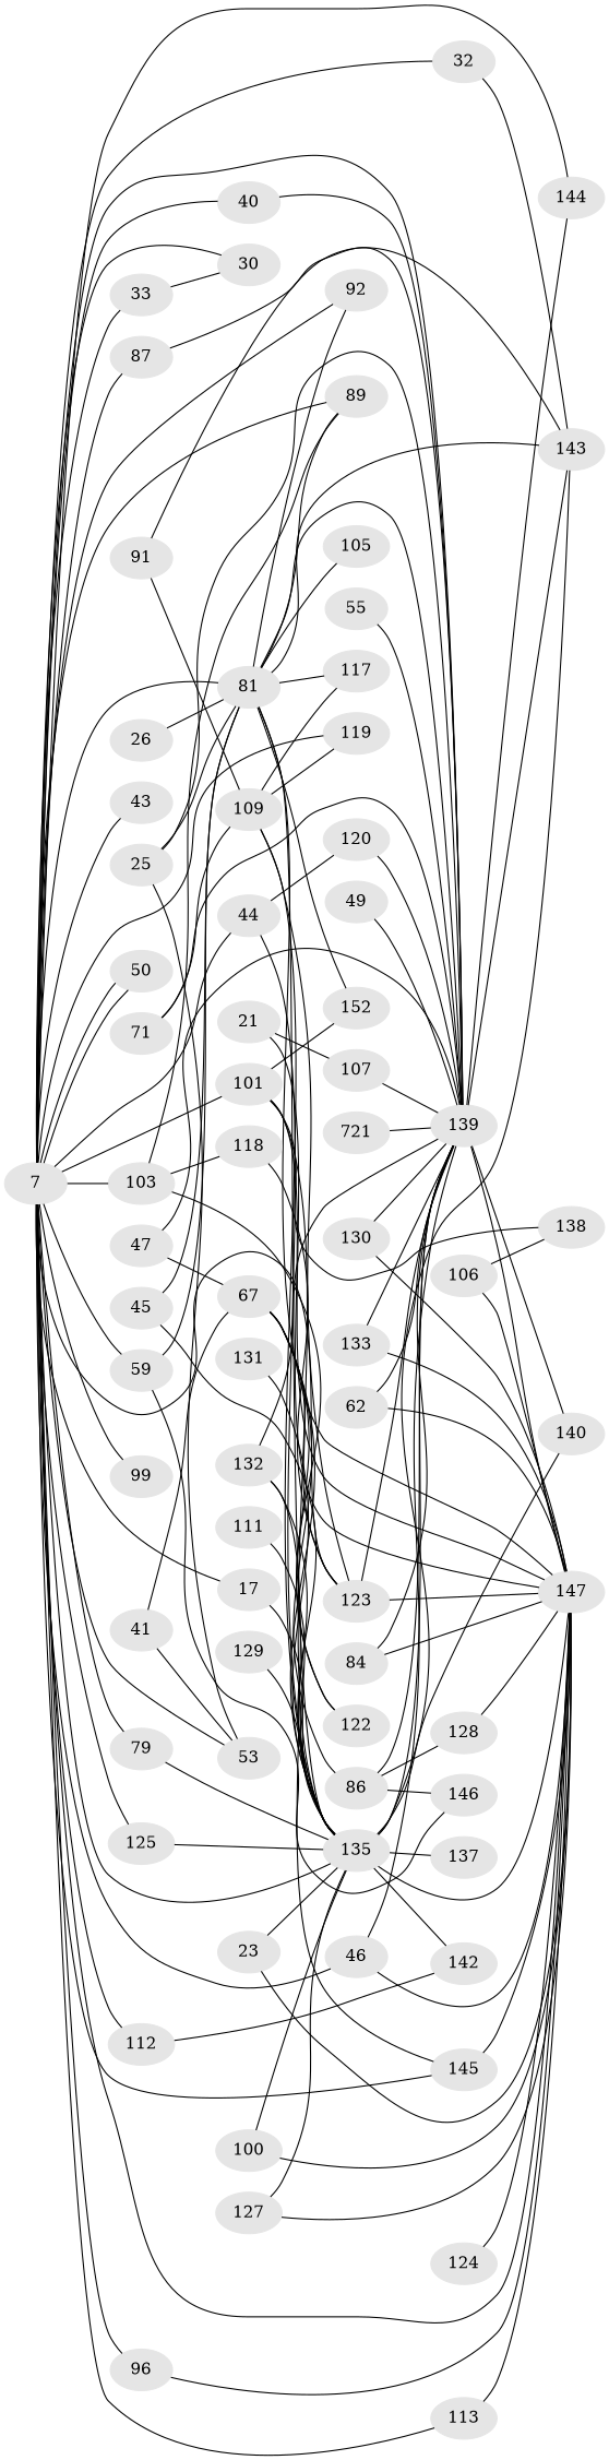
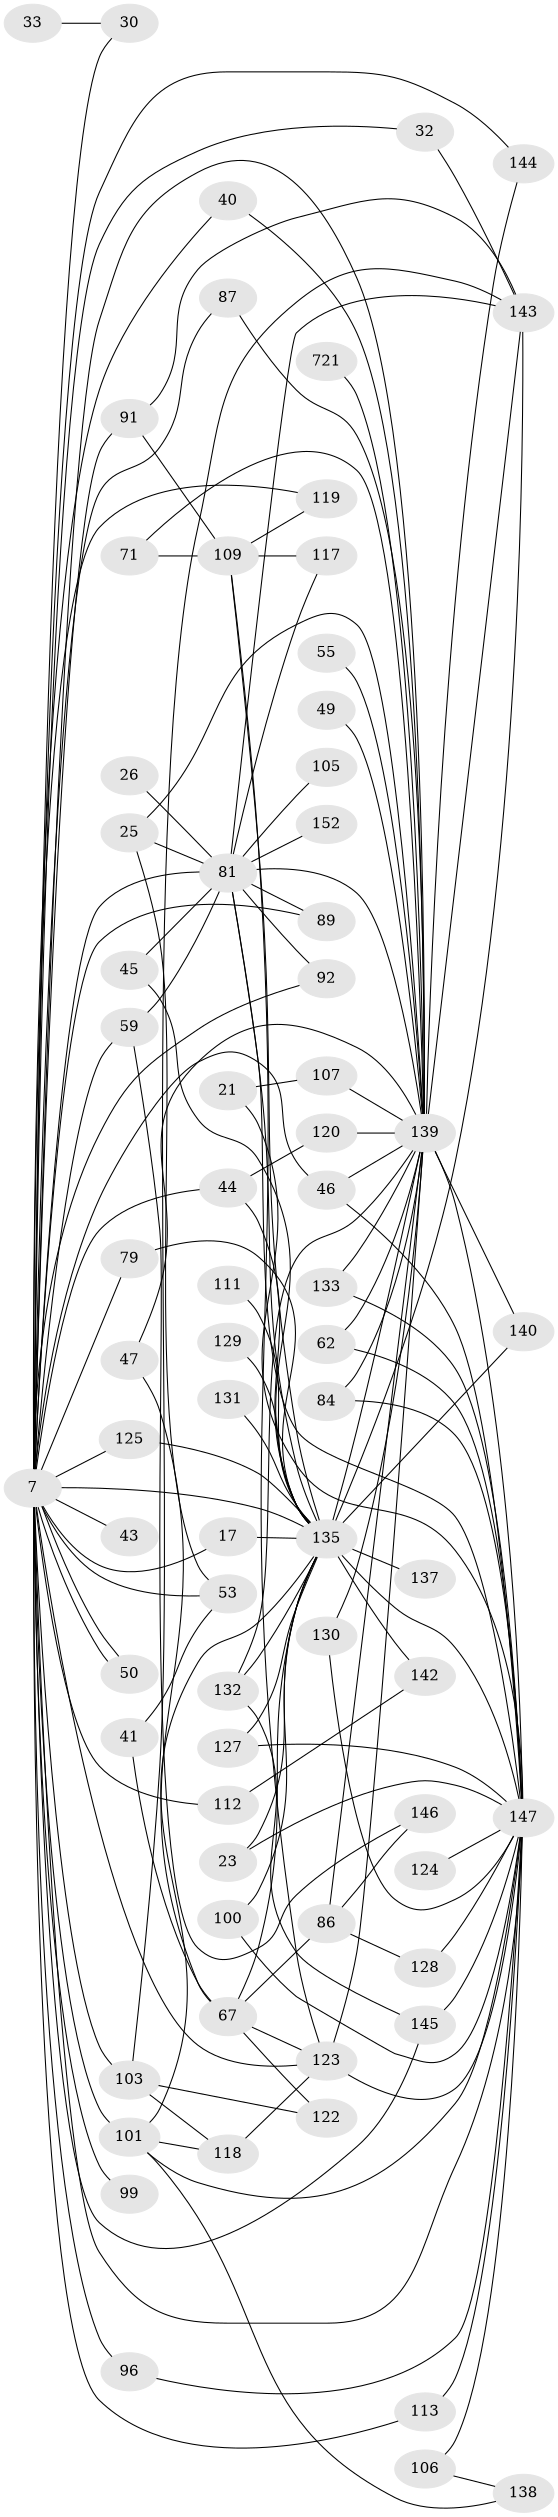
  graph {
    rankdir=LR
    node [color=gray90 style=filled]
    7 [super="+1"]
    17
    30
    32
    33
    40
    43
    44
    46 [super="+11"]
    50
    53 [super="+31"]
    59 [super="+12"]
    79
    81 [super="+39+4"]
    87
    89
    92
    96 [super="+69+52"]
    99
    101 [super="+93"]
    103 [super="+29+74+58"]
    112
    113
    119
    123 [super="+61+108"]
    125
    135 [super="+20+42+110+9"]
    139 [super="+136+115"]
    144
    145 [super="+51"]
    147 [super="+94+116+126+8"]
    143 [super="+141"]
    120 [super="+66"]
    146
    n35 [label=152]
    105
    117
    138
    122 [super="+85"]
    118
    142 [super="+68+78"]
    137
    140
    n44 [label=55]
    21
    107
    23
    25
    26
    41
    67 [super="+14"]
    86 [super="+76"]
    45
    47
    49
    62
    128
    109 [super="+97+56"]
    71
    84
    91
    100
    106 [super="+80"]
    111
    n65 [label=721]
    124
    127 [super="+114"]
    129
    130 [super="+55+27"]
    131
    132 [super="+63"]
    133
    7 -- 17
    7 -- 30 [weight=2]
    7 -- 32
-   7 -- 33
+   7 -- 91
    7 -- 40
    7 -- 43 [weight=2]
    7 -- 44
    7 -- 46
    7 -- 50
    7 -- 50
    7 -- 53 [weight=2]
    7 -- 59
    7 -- 79
    7 -- 81 [weight=5]
    7 -- 87
    7 -- 89
    7 -- 92
    7 -- 96 [weight=4]
    7 -- 99
    7 -- 101
    7 -- 103 [weight=4]
    7 -- 112
    7 -- 113
    7 -- 119
    7 -- 123
    7 -- 125
    7 -- 135 [weight=7]
    7 -- 139 [weight=5]
    7 -- 144
    7 -- 145
    7 -- 147 [weight=6]
    17 -- 135
    32 -- 143
    33 -- 30
    40 -- 139
    44 -- 135
    44 -- 120
    46 -- 139
    46 -- 147
    59 -- 81 [weight=2]
    59 -- 146
    79 -- 135
    81 -- 89
    81 -- 92
    81 -- 135 [weight=5]
    81 -- 139 [weight=8]
    81 -- 147 [weight=8]
    81 -- 143 [weight=3]
    81 -- n35
    81 -- 105 [weight=2]
    81 -- 117
    87 -- 139
    96 -- 147
    101 -- 135
    101 -- 147 [weight=2]
-   101 -- n35
+   101 -- 118
    101 -- 138
-   103 -- 89
+   103 -- 143
    103 -- 122 [weight=2]
    103 -- 118
    112 -- 142
    113 -- 147
    123 -- 139
    123 -- 147 [weight=6]
    125 -- 135
    135 -- 139 [weight=10]
    135 -- 147 [weight=6]
    135 -- 143
    135 -- 142 [weight=4]
    135 -- 137 [weight=2]
    135 -- 140
    139 -- 144
    139 -- 147 [weight=5]
    139 -- 143 [weight=3]
    139 -- 140
    145 -- 147 [weight=2]
    120 -- 139 [weight=2]
    118 -- 123
    n44 -- 139
    21 -- 147 [weight=2]
    21 -- 107
    107 -- 139
    23 -- 135
    23 -- 147
    25 -- 53
    25 -- 81
    25 -- 139
    26 -- 81 [weight=2]
    41 -- 53
    41 -- 67
    67 -- 123
    67 -- 135 [weight=3]
    67 -- 122
    67 -- 86
    86 -- 139 [weight=2]
    86 -- 146
    86 -- 128
    45 -- 81
    45 -- 135
    47 -- 139
    47 -- 67
    49 -- 139
    62 -- 139
    62 -- 147
    128 -- 147
    109 -- 119
    109 -- 123
    109 -- 135 [weight=4]
    109 -- 117
    71 -- 139
    71 -- 109
    84 -- 139
    84 -- 147
    91 -- 143
    91 -- 109
    100 -- 135
    100 -- 147
    106 -- 147 [weight=4]
    106 -- 138
    111 -- 135 [weight=2]
    n65 -- 139 [weight=2]
    124 -- 147 [weight=2]
    127 -- 135 [weight=3]
    127 -- 147 [weight=2]
    129 -- 135
    130 -- 139 [weight=2]
    130 -- 147 [weight=2]
    131 -- 135 [weight=2]
    132 -- 135
    132 -- 139
    132 -- 145
    133 -- 139
    133 -- 147
  }
